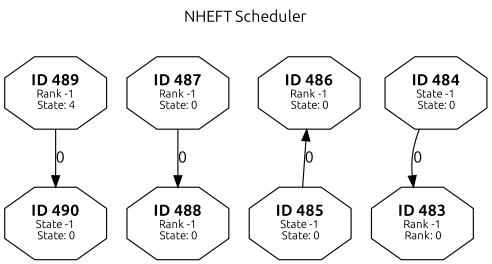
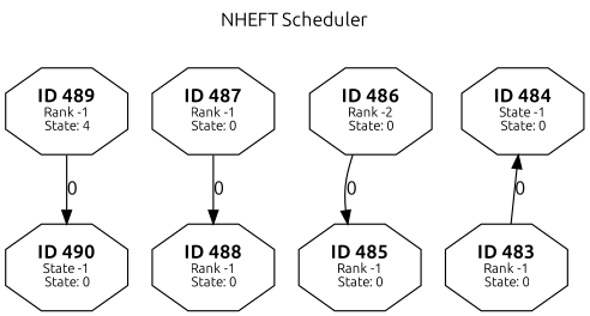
  digraph {
    fontname=Ubuntu
    label="NHEFT Scheduler"
    labelloc=t
    node [fontname=Ubuntu shape=octagon]
    edge [color=black fontname=Ubuntu]
    n1 [label=<<B>ID 490</B><BR /><FONT POINT-SIZE="10">State -1<BR /> State: 0</FONT>>]
    n2 [label=<<B>ID 489</B><BR /><FONT POINT-SIZE="10">Rank -1<BR /> State: 4</FONT>>]
    n3 [label=<<B>ID 488</B><BR /><FONT POINT-SIZE="10">Rank -1<BR /> State: 0</FONT>>]
    n4 [label=<<B>ID 487</B><BR /><FONT POINT-SIZE="10">Rank -1<BR /> State: 0</FONT>>]
-   n5 [label=<<B>ID 486</B><BR /><FONT POINT-SIZE="10">Rank -1<BR /> State: 0</FONT>>]
-   n6 [label=<<B>ID 485</B><BR /><FONT POINT-SIZE="10">State -1<BR /> State: 0</FONT>>]
+   n5 [label=<<B>ID 486</B><BR /><FONT POINT-SIZE="10">Rank -2<BR /> State: 0</FONT>>]
+   n6 [label=<<B>ID 485</B><BR /><FONT POINT-SIZE="10">Rank -1<BR /> State: 0</FONT>>]
    n7 [label=<<B>ID 484</B><BR /><FONT POINT-SIZE="10">State -1<BR /> State: 0</FONT>>]
-   n8 [label=<<B>ID 483</B><BR /><FONT POINT-SIZE="10">Rank -1<BR /> Rank: 0</FONT>>]
+   n8 [label=<<B>ID 483</B><BR /><FONT POINT-SIZE="10">Rank -1<BR /> State: 0</FONT>>]
    n2 -> n1 [label=<0>]
    n4 -> n3 [label=<0>]
-   n6 -> n5 [label=<0>]
-   n7 -> n8 [label=<0>]
+   n5 -> n6 [label=<0>]
+   n8 -> n7 [label=<0>]
  }
